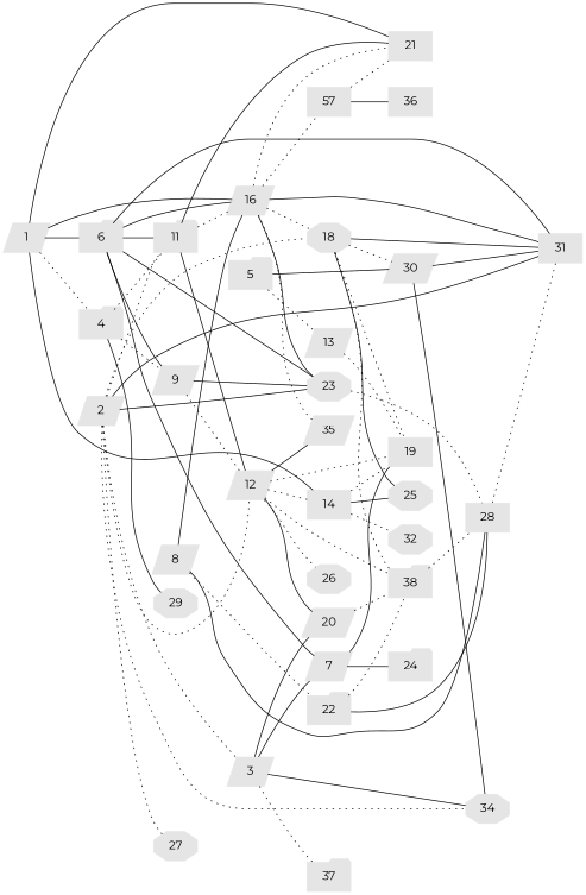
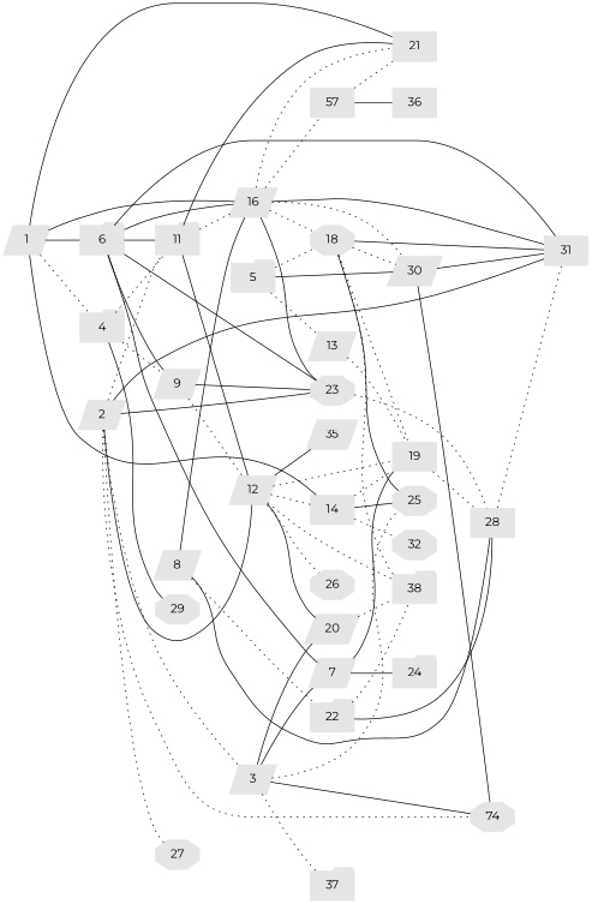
  graph {
    fontname=Montserrat
    rankdir=LR
    node [color=gray90 fontname=Montserrat shape=parallelogram style=filled]
    edge [fontname=Montserrat style=dotted weight=1.0]
    4 [shape=folder]
    1
    6 [shape=folder]
    14 [shape=box]
    16
    21 [shape=box]
    11 [shape=folder]
    9
    29 [shape=octagon]
    23 [shape=octagon]
    31 [shape=box]
    7
    25 [shape=octagon]
    19 [shape=box]
    32 [shape=octagon]
    18 [shape=octagon]
    30
    n18 [label=57 shape=box]
    2
    3
    12
    27 [shape=octagon]
-   34 [shape=octagon]
+   34 [shape=octagon label=74]
    20
    37 [shape=folder]
    26 [shape=octagon]
    35
    38 [shape=folder]
    28 [shape=box]
    24 [shape=folder]
    5 [shape=folder]
    13
    8
    22 [shape=folder]
    36 [shape=box]
    4 -- 11
    4 -- 9
    4 -- 29 [style=solid]
    1 -- 4
    1 -- 6 [style=solid weight=3.0]
    1 -- 14 [style=solid]
    1 -- 16 [style=solid]
    1 -- 21 [style=solid]
    6 -- 16 [style=solid weight=2.0]
    6 -- 11 [style=solid]
    6 -- 9 [style=solid]
    6 -- 23 [style=solid]
    6 -- 31 [style=solid]
    6 -- 7 [style=solid]
    14 -- 25 [style=solid]
    14 -- 19
    14 -- 32
    16 -- 21
    16 -- 23 [style=solid]
    16 -- 31 [style=solid]
    16 -- 18
-   16 -- 35
+   16 -- 30
    16 -- n18
    11 -- 16
    11 -- 21 [style=solid]
    11 -- 12 [style=solid]
    9 -- 23 [style=solid]
    9 -- 12 [weight=2.0]
    23 -- 28
    7 -- 19 [style=solid]
    7 -- 24 [style=solid]
-   38 -- 28
+   19 -- 28
    18 -- 31 [style=solid]
    18 -- 25 [style=solid]
    18 -- 19
    18 -- 30
    18 -- 38
    30 -- 31 [style=solid]
    30 -- 34 [style=solid]
    n18 -- 21
    n18 -- 36 [style=solid]
    2 -- 11
    2 -- 23 [style=solid]
    2 -- 31 [style=solid]
-   2 -- 18
+   5 -- 18
    2 -- 3
-   2 -- 12
+   2 -- 12 [style=solid]
    2 -- 27
    2 -- 34
    3 -- 7 [style=solid]
+   3 -- 25
    3 -- 34 [style=solid]
    3 -- 20 [style=solid]
    3 -- 37
    12 -- 14
    12 -- 19
    12 -- 20 [style=solid]
    12 -- 26
    12 -- 35 [style=solid weight=2.0]
    12 -- 38
    20 -- 38
    28 -- 31
    5 -- 30 [style=solid]
    5 -- 13
    13 -- 19 [weight=2.0]
    8 -- 16 [style=solid]
    8 -- 28 [style=solid]
    8 -- 22
    22 -- 38
    22 -- 28 [style=solid]
  }
